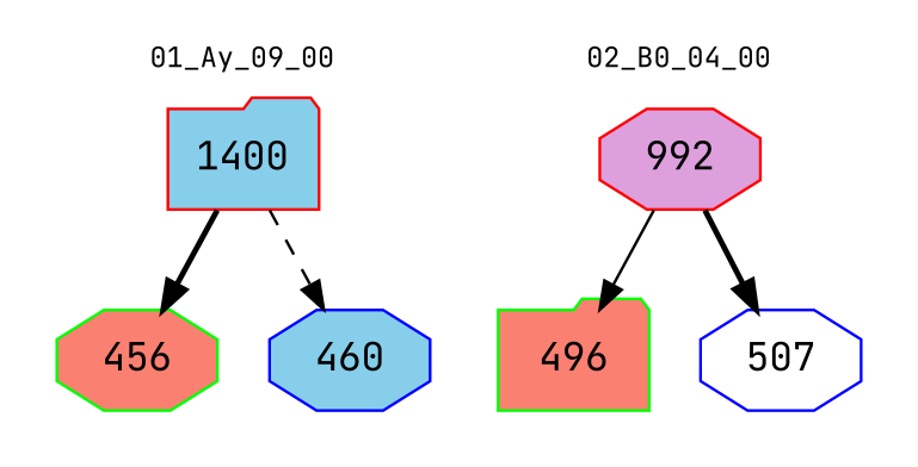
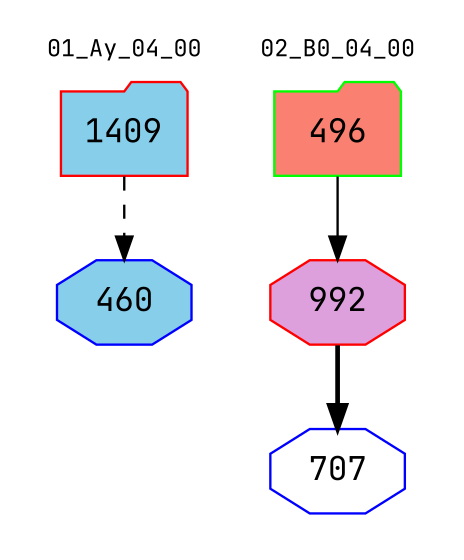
  digraph {
    fontname="JetBrains Mono"
    node [color=red fillcolor=skyblue fontname="JetBrains Mono" shape=octagon style=filled]
    edge [color=black fontname="JetBrains Mono" style=bold]
-   n1 [label=1400 shape=folder]
-   n2 [color=green fillcolor=salmon label=456]
+   n1 [label=1409 shape=folder]
    n3 [color=blue label=460]
    n4 [fillcolor=plum label=992]
    n5 [color=green fillcolor=salmon label=496 shape=folder]
-   n6 [color=blue fillcolor=white label=507]
+   n6 [color=blue fillcolor=white label=707]
    subgraph cluster_1 {
      color=white
      fontsize=10
-     label="01_Ay_09_00"
+     label="01_Ay_04_00"
      n1
-     n2
      n3
    }
    subgraph cluster_2 {
      color=white
      fontsize=10
      label="02_B0_04_00"
      n4
      n5
      n6
    }
-   n1 -> n2
    n1 -> n3 [style=dashed]
-   n4 -> n5 [style=solid]
+   n5 -> n4 [style=solid]
    n4 -> n6
  }
